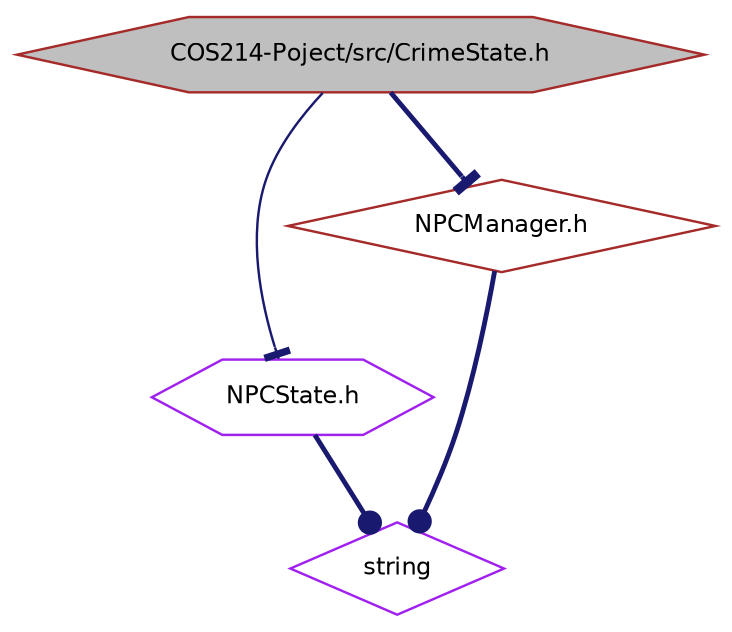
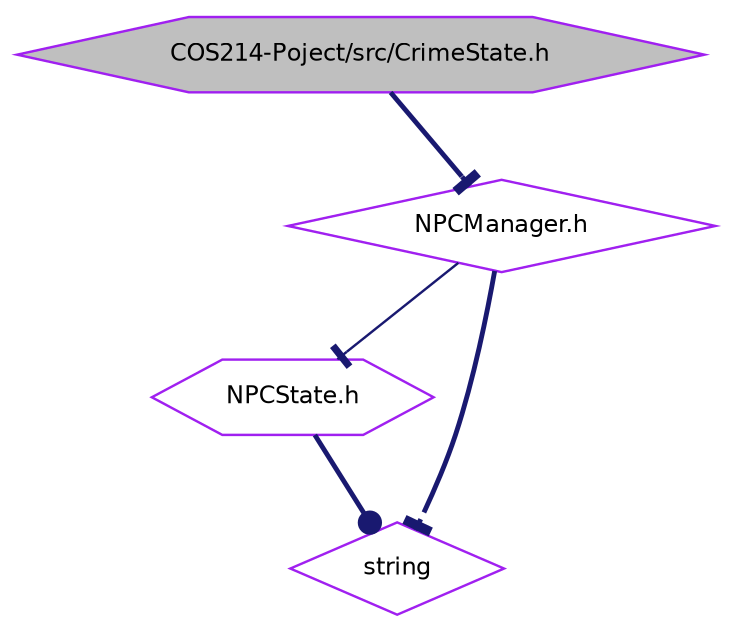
  digraph {
    node [color=brown fillcolor=white fontname=Helvetica fontsize=10 shape=hexagon style=filled]
    edge [arrowhead=tee color=midnightblue fontname=Helvetica fontsize=10 labelfontname=Helvetica labelfontsize=10 style=bold]
-   n1 [fillcolor=grey75 fontcolor=black height=0.2 label="COS214-Poject/src/CrimeState.h" width=0.4]
-   n2 [height=0.2 label="NPCManager.h" shape=diamond width=0.4]
+   n1 [color=purple fillcolor=grey75 fontcolor=black height=0.2 label="COS214-Poject/src/CrimeState.h" width=0.4]
+   n2 [color=purple height=0.2 label="NPCManager.h" shape=diamond width=0.4]
    n3 [color=purple height=0.2 label="NPCState.h" width=0.4]
    n4 [color=purple height=0.2 label=string shape=diamond width=0.4]
    n1 -> n2
-   n1 -> n3 [style=solid]
-   n2 -> n4 [arrowhead=dot]
+   n2 -> n3 [style=solid]
+   n2 -> n4
    n3 -> n4 [arrowhead=dot]
  }
